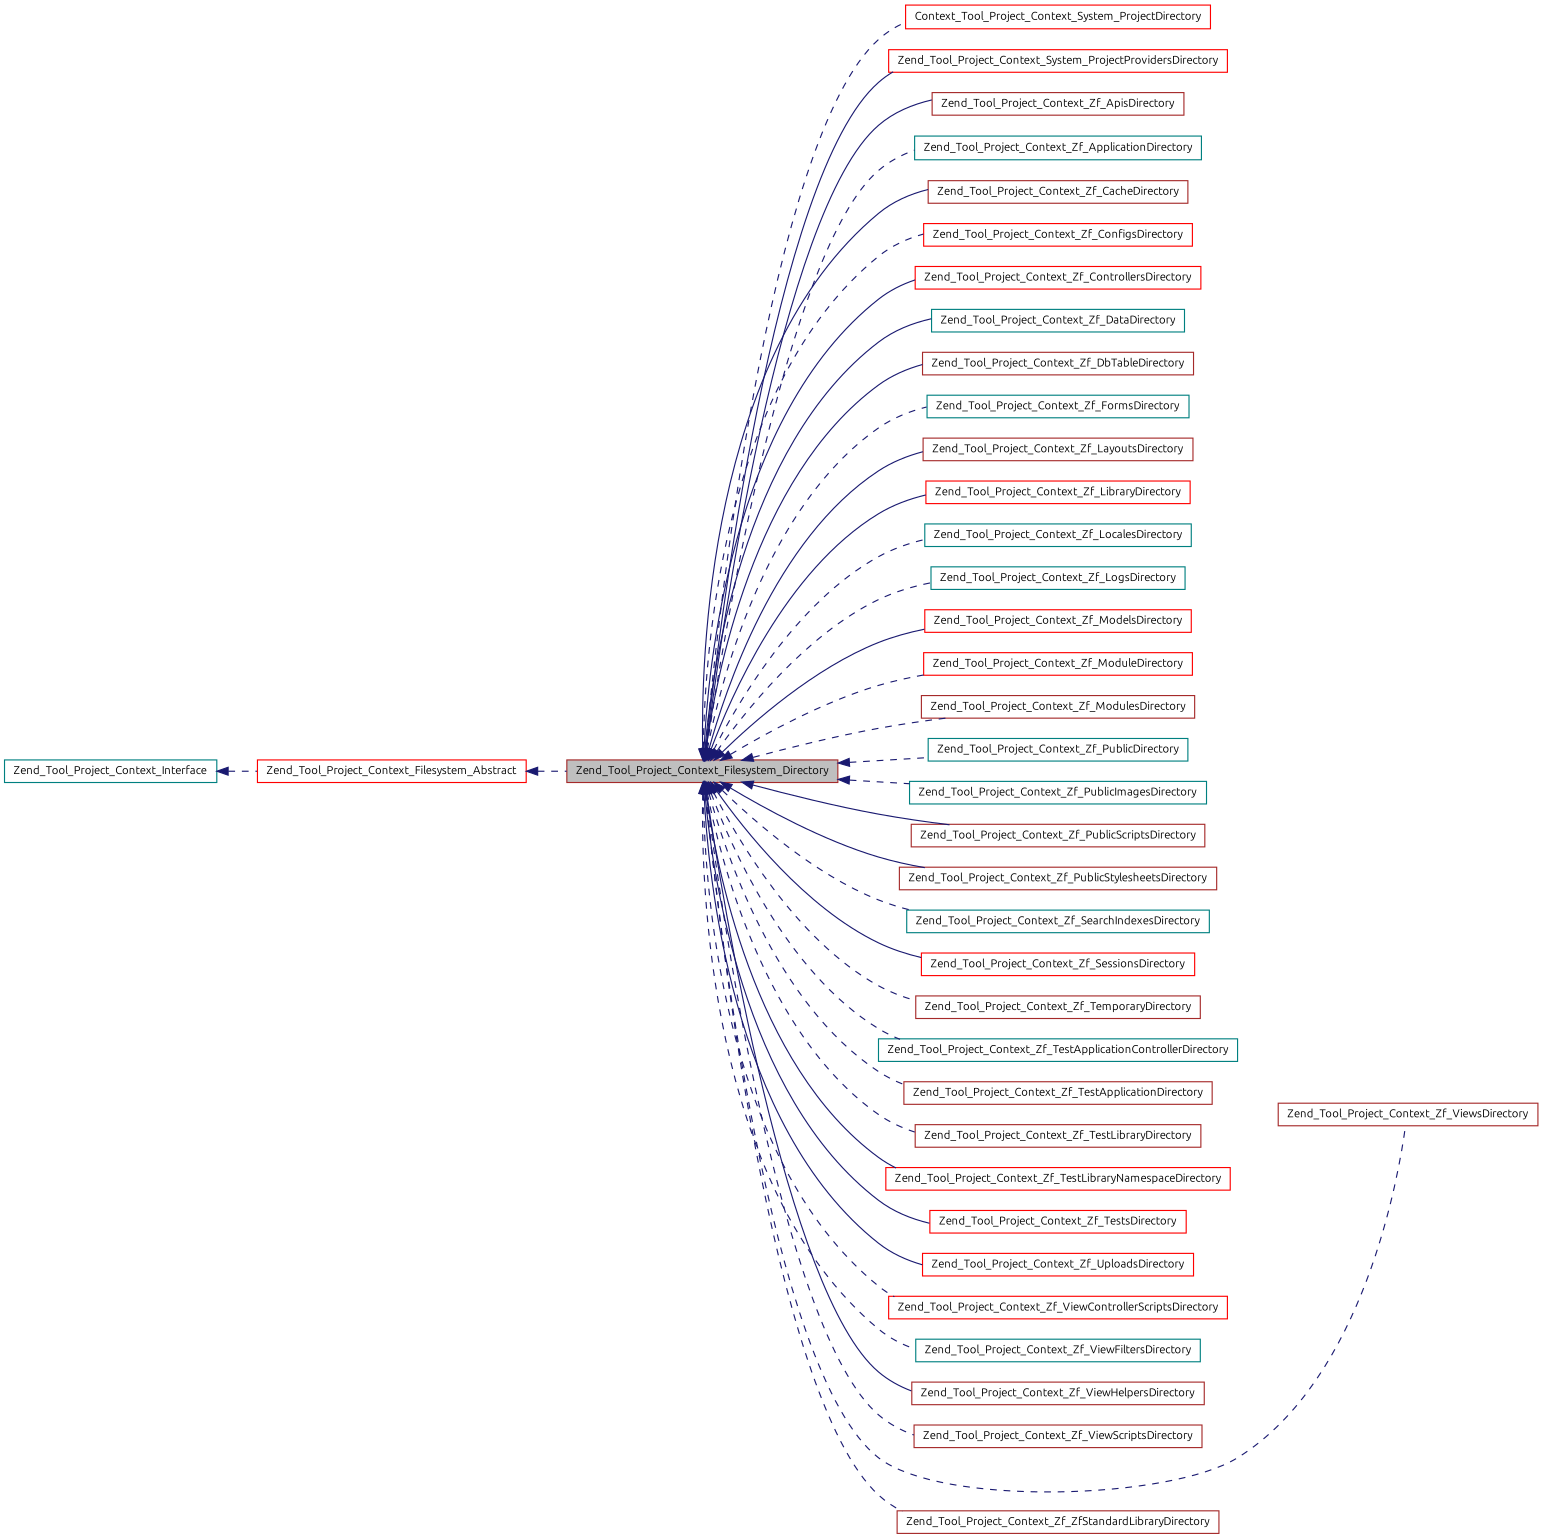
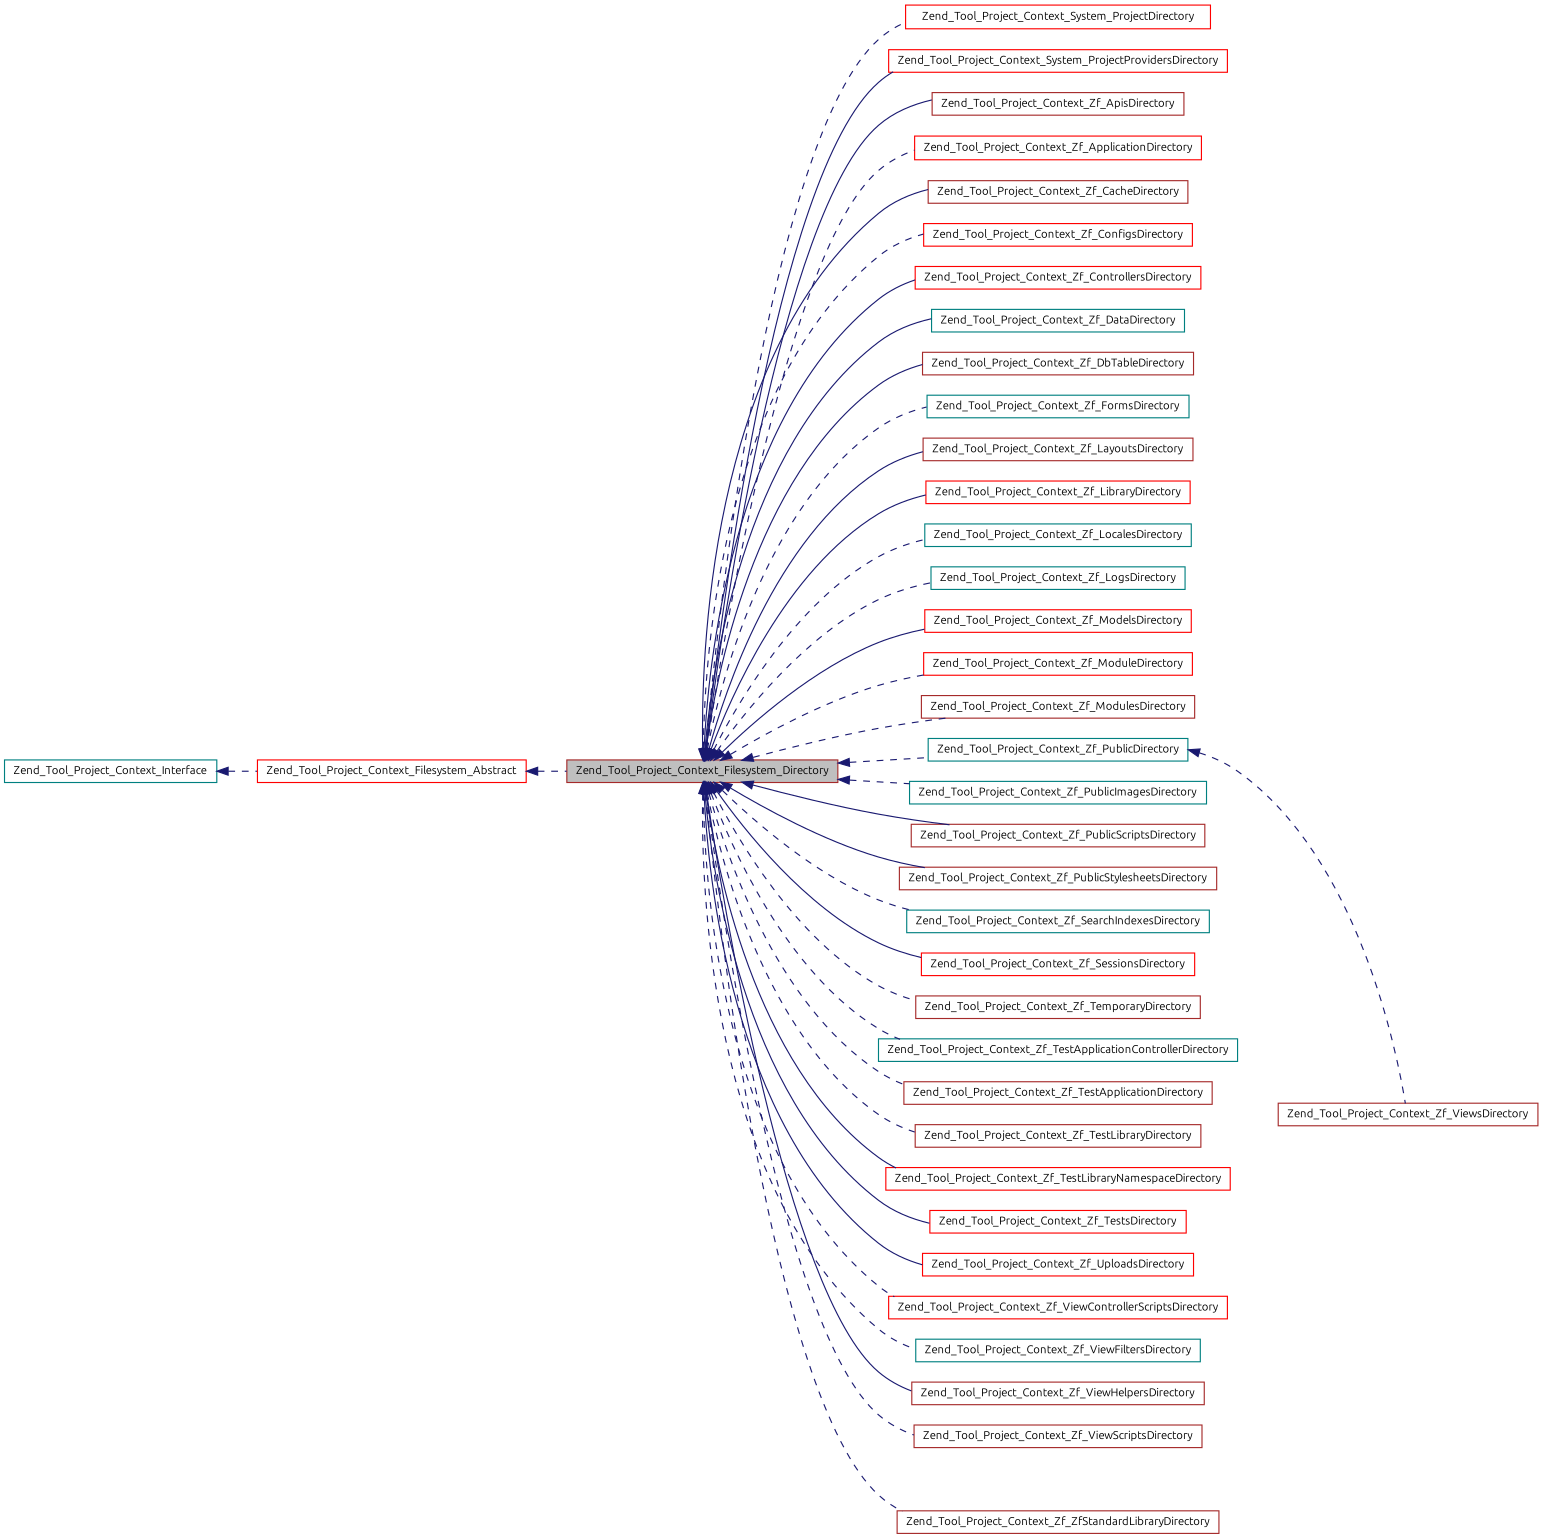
  digraph {
    fontname=Ubuntu
    rankdir=LR
    node [color=brown fillcolor=white fontname=Ubuntu fontsize=10 shape=record style=filled]
    edge [color=midnightblue dir=back fontname=Ubuntu fontsize=10 labelfontname=Helvetica labelfontsize=10 style=dashed]
    n1 [fillcolor=grey75 fontcolor=black height=0.2 label=Zend_Tool_Project_Context_Filesystem_Directory width=0.4]
-   n2 [color=red height=0.2 label=Context_Tool_Project_Context_System_ProjectDirectory width=0.4]
+   n2 [color=red height=0.2 label=Zend_Tool_Project_Context_System_ProjectDirectory width=0.4]
    n3 [color=red height=0.2 label=Zend_Tool_Project_Context_System_ProjectProvidersDirectory width=0.4]
    n4 [height=0.2 label=Zend_Tool_Project_Context_Zf_ApisDirectory width=0.4]
-   n5 [color=teal height=0.2 label=Zend_Tool_Project_Context_Zf_ApplicationDirectory width=0.4]
+   n5 [color=red height=0.2 label=Zend_Tool_Project_Context_Zf_ApplicationDirectory width=0.4]
    n6 [height=0.2 label=Zend_Tool_Project_Context_Zf_CacheDirectory width=0.4]
    n7 [color=red height=0.2 label=Zend_Tool_Project_Context_Zf_ConfigsDirectory width=0.4]
    n8 [color=red height=0.2 label=Zend_Tool_Project_Context_Zf_ControllersDirectory width=0.4]
    n9 [color=teal height=0.2 label=Zend_Tool_Project_Context_Zf_DataDirectory width=0.4]
    n10 [height=0.2 label=Zend_Tool_Project_Context_Zf_DbTableDirectory width=0.4]
    n11 [color=teal height=0.2 label=Zend_Tool_Project_Context_Zf_FormsDirectory width=0.4]
    n12 [height=0.2 label=Zend_Tool_Project_Context_Zf_LayoutsDirectory width=0.4]
    n13 [color=red height=0.2 label=Zend_Tool_Project_Context_Zf_LibraryDirectory width=0.4]
    n14 [color=teal height=0.2 label=Zend_Tool_Project_Context_Zf_LocalesDirectory width=0.4]
    n15 [color=teal height=0.2 label=Zend_Tool_Project_Context_Zf_LogsDirectory width=0.4]
    n16 [color=red height=0.2 label=Zend_Tool_Project_Context_Zf_ModelsDirectory width=0.4]
    n17 [color=red height=0.2 label=Zend_Tool_Project_Context_Zf_ModuleDirectory width=0.4]
    n18 [height=0.2 label=Zend_Tool_Project_Context_Zf_ModulesDirectory width=0.4]
    n19 [color=teal height=0.2 label=Zend_Tool_Project_Context_Zf_PublicDirectory width=0.4]
    n20 [color=teal height=0.2 label=Zend_Tool_Project_Context_Zf_PublicImagesDirectory width=0.4]
    n21 [height=0.2 label=Zend_Tool_Project_Context_Zf_PublicScriptsDirectory width=0.4]
    n22 [height=0.2 label=Zend_Tool_Project_Context_Zf_PublicStylesheetsDirectory width=0.4]
    n23 [color=teal height=0.2 label=Zend_Tool_Project_Context_Zf_SearchIndexesDirectory width=0.4]
    n24 [color=red height=0.2 label=Zend_Tool_Project_Context_Zf_SessionsDirectory width=0.4]
    n25 [height=0.2 label=Zend_Tool_Project_Context_Zf_TemporaryDirectory width=0.4]
    n26 [color=teal height=0.2 label=Zend_Tool_Project_Context_Zf_TestApplicationControllerDirectory width=0.4]
    n27 [height=0.2 label=Zend_Tool_Project_Context_Zf_TestApplicationDirectory width=0.4]
    n28 [height=0.2 label=Zend_Tool_Project_Context_Zf_TestLibraryDirectory width=0.4]
    n29 [color=red height=0.2 label=Zend_Tool_Project_Context_Zf_TestLibraryNamespaceDirectory width=0.4]
    n30 [color=red height=0.2 label=Zend_Tool_Project_Context_Zf_TestsDirectory width=0.4]
    n31 [color=red height=0.2 label=Zend_Tool_Project_Context_Zf_UploadsDirectory width=0.4]
    n32 [color=red height=0.2 label=Zend_Tool_Project_Context_Zf_ViewControllerScriptsDirectory width=0.4]
    n33 [color=teal height=0.2 label=Zend_Tool_Project_Context_Zf_ViewFiltersDirectory width=0.4]
    n34 [height=0.2 label=Zend_Tool_Project_Context_Zf_ViewHelpersDirectory width=0.4]
    n35 [height=0.2 label=Zend_Tool_Project_Context_Zf_ViewScriptsDirectory width=0.4]
    n36 [height=0.2 label=Zend_Tool_Project_Context_Zf_ViewsDirectory width=0.4]
    n37 [height=0.2 label=Zend_Tool_Project_Context_Zf_ZfStandardLibraryDirectory width=0.4]
    n38 [color=red height=0.2 label=Zend_Tool_Project_Context_Filesystem_Abstract width=0.4]
    n39 [color=teal height=0.2 label=Zend_Tool_Project_Context_Interface width=0.4]
    n1 -> n2
    n1 -> n3 [style=solid]
    n1 -> n4 [style=solid]
    n1 -> n5
    n1 -> n6 [style=solid]
    n1 -> n7
    n1 -> n8 [style=solid]
    n1 -> n9 [style=solid]
    n1 -> n10 [style=solid]
    n1 -> n11
    n1 -> n12 [style=solid]
    n1 -> n13 [style=solid]
    n1 -> n14
    n1 -> n15
    n1 -> n16 [style=solid]
    n1 -> n17
    n1 -> n18
    n1 -> n19
    n1 -> n20
    n1 -> n21 [style=solid]
    n1 -> n22 [style=solid]
    n1 -> n23
    n1 -> n24 [style=solid]
    n1 -> n25
    n1 -> n26
    n1 -> n27
    n1 -> n28
    n1 -> n29 [style=solid]
    n1 -> n30 [style=solid]
    n1 -> n31 [style=solid]
    n1 -> n32
    n1 -> n33
    n1 -> n34 [style=solid]
    n1 -> n35
-   n1 -> n36
+   n19 -> n36
    n1 -> n37
    n38 -> n1
    n39 -> n38
  }
